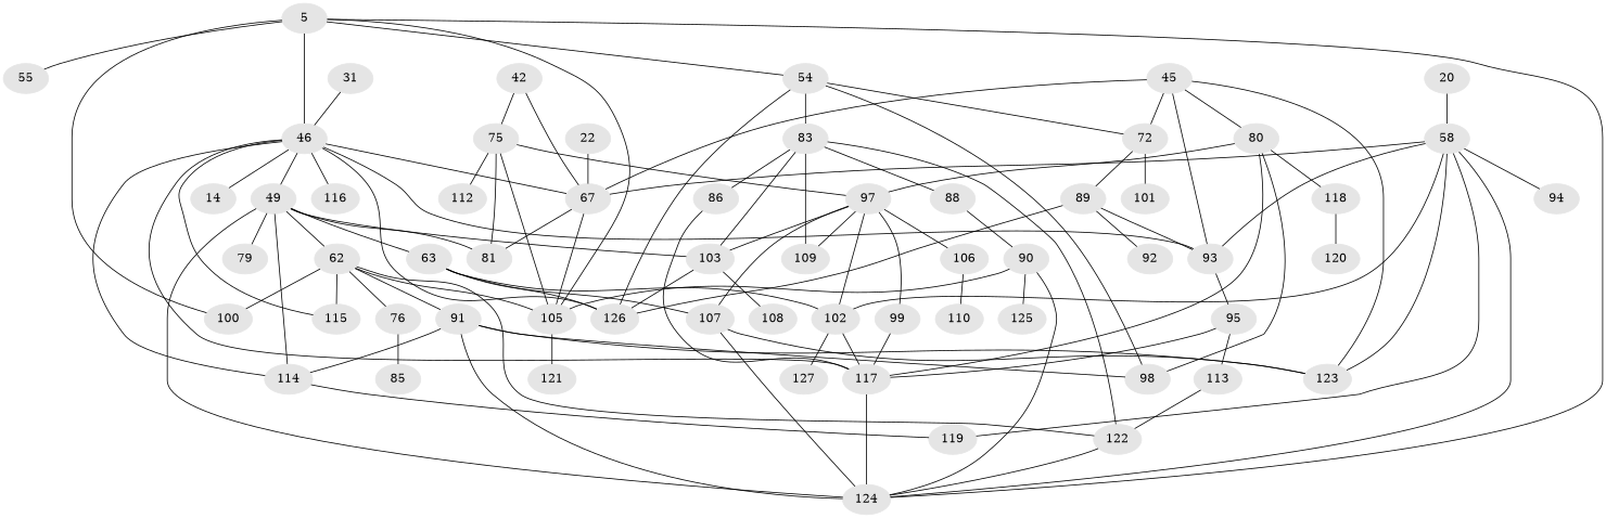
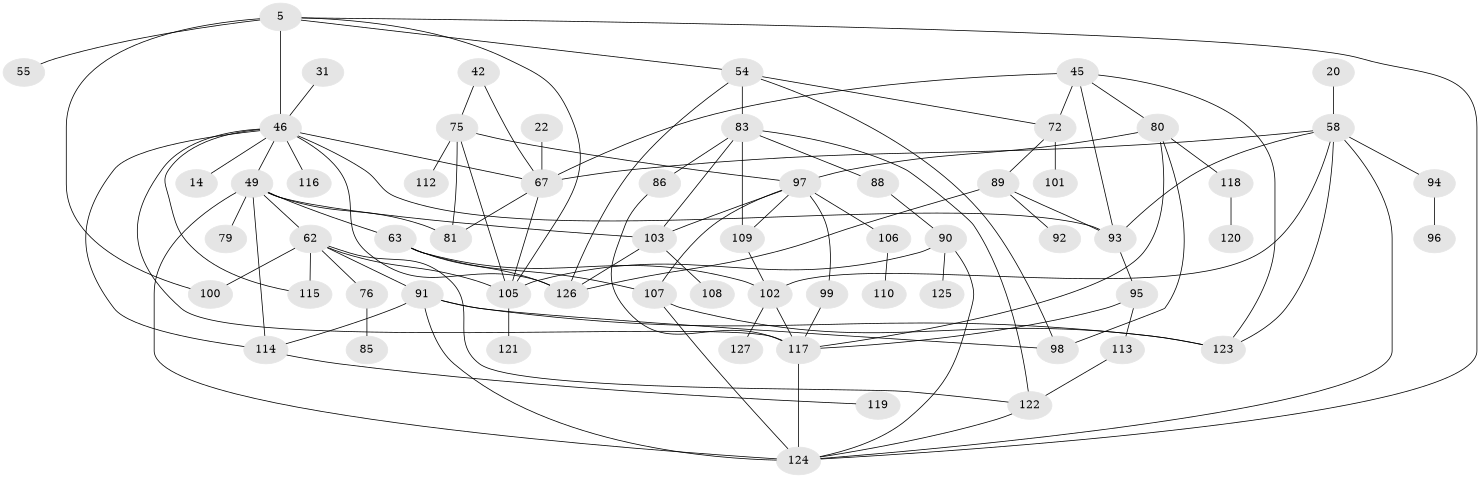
  graph {
    node [color=gray90 style=filled]
    5 [super="+3"]
    46 [super="+8"]
    54 [super="+11"]
    55
    100
    105 [super="+13+65"]
    124 [super="+38+66+77+111+72"]
    67 [super="+7+12+4"]
    93 [super="+56"]
    49 [super="+47+10"]
    n11 [label=14]
    114 [super="+104"]
    115
    116
    117 [super="+6+84"]
    126 [super="+28"]
    n17 [label=72]
    83 [super="+40+30"]
    98
    121
    58 [super="+35"]
    123 [super="+44+68"]
    94
    102 [super="+43+74"]
    119
    20
    81 [super="+14+27+52"]
    22
    31
    42
    75 [super="+70"]
    45 [super="+26"]
    80 [super="+59"]
    97 [super="+61+71+78"]
    118
    89
    101
    95
    62 [super="+32"]
    63 [super="+16"]
    79
    103 [super="+53"]
    76
    91 [super="+33"]
    122 [super="+87+73"]
    107
    108
    112
    86
    88
    109
+   96
    127
    85
    99 [super="+21"]
    106
    120
    92
    90
    125
    113
    110
    5 -- 46 [weight=2]
    5 -- 54
    5 -- 55
    5 -- 100
    5 -- 105
    5 -- 124
    46 -- 67 [weight=3]
    46 -- 93
    46 -- 49
    46 -- n11
    46 -- 114 [weight=2]
    46 -- 115
    46 -- 116
    46 -- 117 [weight=2]
    46 -- 126
    54 -- 126
    54 -- n17
    54 -- 83 [weight=2]
    54 -- 98
    105 -- 121
    67 -- 105
    67 -- 81
    93 -- 95
    49 -- 124 [weight=2]
    49 -- 114
    49 -- 81 [weight=3]
    49 -- 62 [weight=3]
    49 -- 63
    49 -- 79
    49 -- 103 [weight=2]
    114 -- 119
    117 -- 124 [weight=2]
    n17 -- 89
    n17 -- 101
    83 -- 103
    83 -- 122
    83 -- 86
    83 -- 88
    83 -- 109
    58 -- 124 [weight=2]
    58 -- 67 [weight=2]
    58 -- 93
    58 -- 123
    58 -- 94
    58 -- 102
-   58 -- 119
+   94 -- 96
    102 -- 117 [weight=2]
    102 -- 127
    20 -- 58
    22 -- 67
    31 -- 46
    42 -- 67
    42 -- 75
    75 -- 105
    75 -- 81
    75 -- 97
    75 -- 112
    45 -- 67
    45 -- 93
    45 -- n17 [weight=2]
    45 -- 123
    45 -- 80
    80 -- 117
    80 -- 98
    80 -- 97
    80 -- 118
-   97 -- 102
+   109 -- 102
    97 -- 103
    97 -- 107
    97 -- 109
    97 -- 99
    97 -- 106
    118 -- 120
    89 -- 93
    89 -- 126
    89 -- 92
    95 -- 117
    95 -- 113
    62 -- 100
    62 -- 105
    62 -- 115
    62 -- 76
    62 -- 91
    62 -- 122
    63 -- 126
    63 -- 102
    63 -- 107
    103 -- 126
    103 -- 108
    76 -- 85
    91 -- 124
    91 -- 114
    91 -- 98
    91 -- 123
    122 -- 124
    107 -- 124
    107 -- 123
    86 -- 117
    88 -- 90
    99 -- 117
    106 -- 110
    90 -- 105
    90 -- 124
    90 -- 125
    113 -- 122
  }
